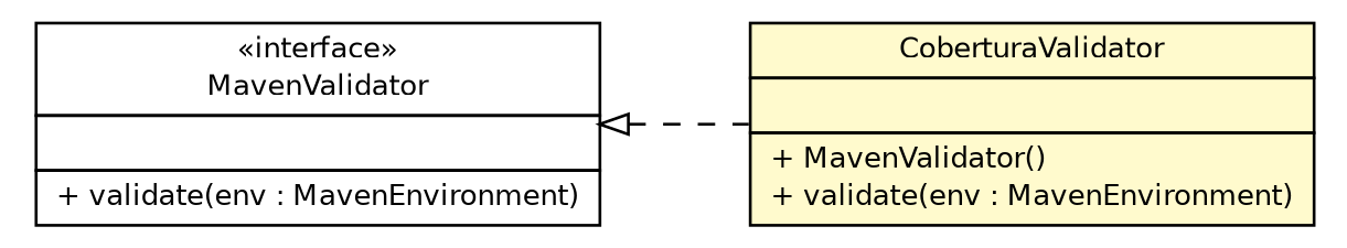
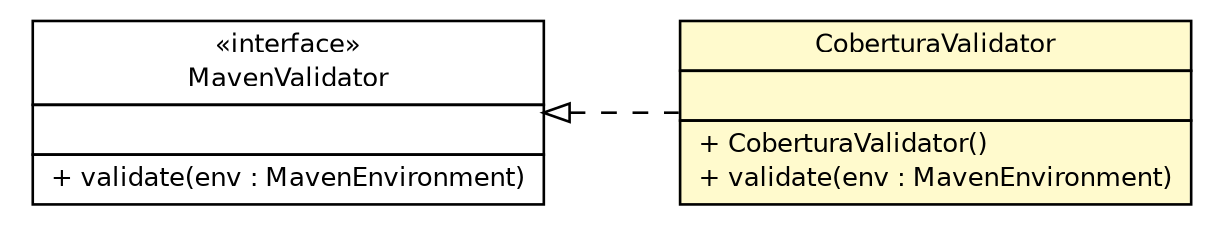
  digraph {
    nodesep=0.25
    ranksep=0.5
    rankdir=LR
    node [fontcolor=black fontname=Helvetica fontsize=10.0 shape=plaintext]
-   n1 [label=<<table title="com.qulice.maven.CoberturaValidator" border="0" cellborder="1" cellspacing="0" cellpadding="2" port="p" bgcolor="lemonChiffon" href="./CoberturaValidator.html"> 		<tr><td><table border="0" cellspacing="0" cellpadding="1"> <tr><td align="center" balign="center"> CoberturaValidator </td></tr> 		</table></td></tr> 		<tr><td><table border="0" cellspacing="0" cellpadding="1"> <tr><td align="left" balign="left">  </td></tr> 		</table></td></tr> 		<tr><td><table border="0" cellspacing="0" cellpadding="1"> <tr><td align="left" balign="left"> + MavenValidator() </td></tr> <tr><td align="left" balign="left"> + validate(env : MavenEnvironment) </td></tr> 		</table></td></tr> 		</table>>]
+   n1 [label=<<table title="com.qulice.maven.CoberturaValidator" border="0" cellborder="1" cellspacing="0" cellpadding="2" port="p" bgcolor="lemonChiffon" href="./CoberturaValidator.html"> 		<tr><td><table border="0" cellspacing="0" cellpadding="1"> <tr><td align="center" balign="center"> CoberturaValidator </td></tr> 		</table></td></tr> 		<tr><td><table border="0" cellspacing="0" cellpadding="1"> <tr><td align="left" balign="left">  </td></tr> 		</table></td></tr> 		<tr><td><table border="0" cellspacing="0" cellpadding="1"> <tr><td align="left" balign="left"> + CoberturaValidator() </td></tr> <tr><td align="left" balign="left"> + validate(env : MavenEnvironment) </td></tr> 		</table></td></tr> 		</table>>]
    n2 [label=<<table title="com.qulice.maven.MavenValidator" border="0" cellborder="1" cellspacing="0" cellpadding="2" port="p" href="http://java.sun.com/j2se/1.4.2/docs/api/com/qulice/maven/MavenValidator.html"> 		<tr><td><table border="0" cellspacing="0" cellpadding="1"> <tr><td align="center" balign="center"> &#171;interface&#187; </td></tr> <tr><td align="center" balign="center"> MavenValidator </td></tr> 		</table></td></tr> 		<tr><td><table border="0" cellspacing="0" cellpadding="1"> <tr><td align="left" balign="left">  </td></tr> 		</table></td></tr> 		<tr><td><table border="0" cellspacing="0" cellpadding="1"> <tr><td align="left" balign="left"> + validate(env : MavenEnvironment) </td></tr> 		</table></td></tr> 		</table>>]
    n2 -> n1 [arrowtail=empty dir=back fontname=Helvetica fontsize=10 headport=p labelfontname=Helvetica labelfontsize=10 style=dashed tailport=p color=black]
  }
